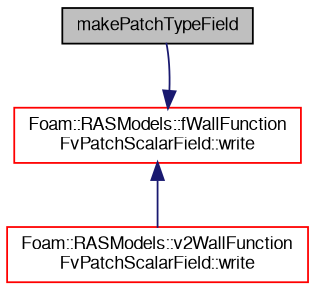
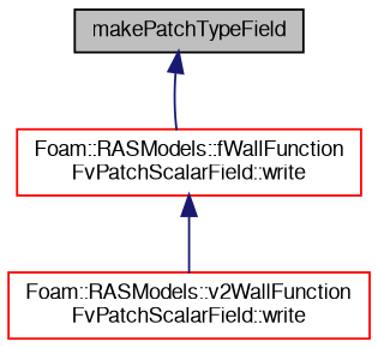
  digraph {
    rankdir=TB
    node [color=red fontname=FreeSans fontsize=10 shape=record]
    edge [color=midnightblue dir=back fontname=FreeSans fontsize=10 labelfontname=FreeSans labelfontsize=10 style=solid]
    n1 [color=black fillcolor=grey75 fontcolor=black height=0.2 label=makePatchTypeField style=filled width=0.4]
    n2 [height=0.2 label="Foam::RASModels::fWallFunction\lFvPatchScalarField::write" width=0.4]
    n3 [height=0.2 label="Foam::RASModels::v2WallFunction\lFvPatchScalarField::write" width=0.4]
-   n2 -> n1
+   n1 -> n2
    n2 -> n3
  }
